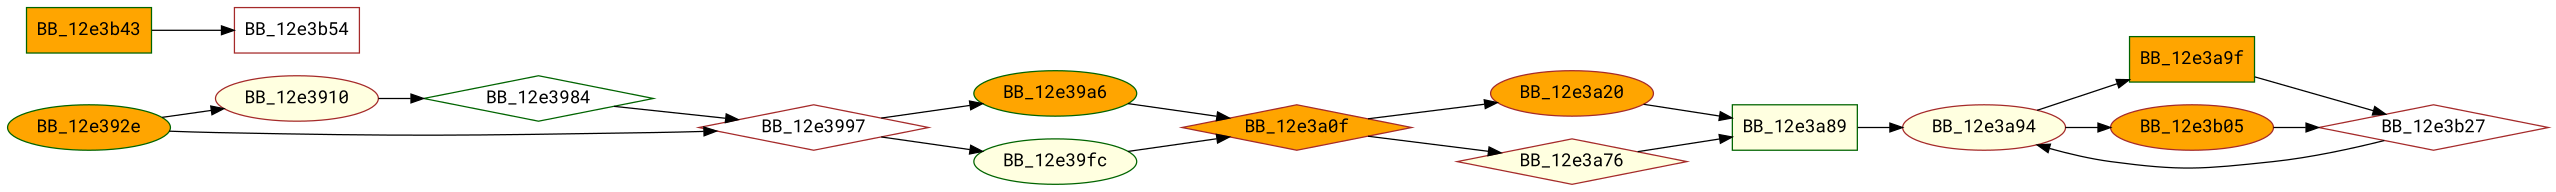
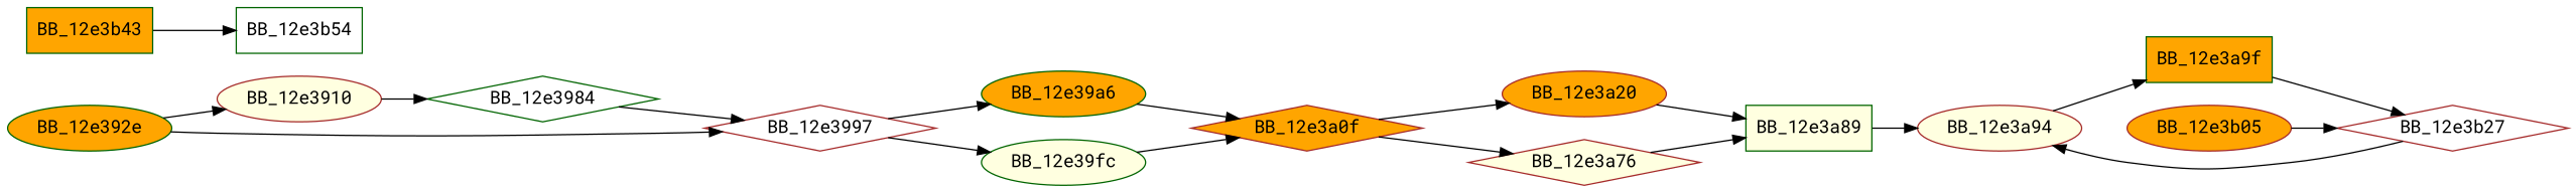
  digraph {
    fontname="Roboto Mono"
    rankdir=LR
    node [color=brown fillcolor=orange fontname="Roboto Mono" shape=ellipse style=filled]
    edge [fontname="Roboto Mono"]
    BB_12e3910 [fillcolor=lightyellow]
    BB_12e3984 [color=darkgreen fillcolor=white shape=diamond]
    BB_12e392e [color=darkgreen]
    BB_12e3997 [fillcolor=white shape=diamond]
    BB_12e39a6 [color=darkgreen]
    BB_12e39fc [color=darkgreen fillcolor=lightyellow]
    BB_12e3a0f [shape=diamond]
    BB_12e3a20
    BB_12e3a76 [fillcolor=lightyellow shape=diamond]
    BB_12e3a89 [color=darkgreen fillcolor=lightyellow shape=box]
    BB_12e3a94 [fillcolor=lightyellow]
    BB_12e3a9f [color=darkgreen shape=box]
    BB_12e3b05
    BB_12e3b27 [fillcolor=white shape=diamond]
    BB_12e3b43 [color=darkgreen shape=box]
-   BB_12e3b54 [fillcolor=white shape=box]
+   BB_12e3b54 [color=darkgreen fillcolor=white shape=box]
    BB_12e3910 -> BB_12e3984
    BB_12e3984 -> BB_12e3997
    BB_12e392e -> BB_12e3910
    BB_12e392e -> BB_12e3997
    BB_12e3997 -> BB_12e39a6
    BB_12e3997 -> BB_12e39fc
    BB_12e39a6 -> BB_12e3a0f
    BB_12e39fc -> BB_12e3a0f
    BB_12e3a0f -> BB_12e3a20
    BB_12e3a0f -> BB_12e3a76
    BB_12e3a20 -> BB_12e3a89
    BB_12e3a76 -> BB_12e3a89
    BB_12e3a89 -> BB_12e3a94
    BB_12e3a94 -> BB_12e3a9f
-   BB_12e3a94 -> BB_12e3b05
    BB_12e3a9f -> BB_12e3b27
    BB_12e3b05 -> BB_12e3b27
    BB_12e3b27 -> BB_12e3a94
    BB_12e3b43 -> BB_12e3b54
  }
